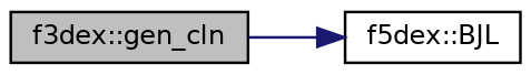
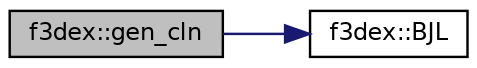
  digraph {
    rankdir=LR
    node [color=black fontname=Helvetica fontsize=10 shape=record style=filled]
    n1 [fillcolor=grey75 fontcolor=black height=0.2 label="f3dex::gen_cln" width=0.4]
-   n2 [fillcolor=white height=0.2 label="f5dex::BJL" width=0.4]
+   n2 [fillcolor=white height=0.2 label="f3dex::BJL" width=0.4]
    n1 -> n2 [color=midnightblue fontname=Helvetica fontsize=10 labelfontname=Helvetica labelfontsize=10 style=solid]
  }
